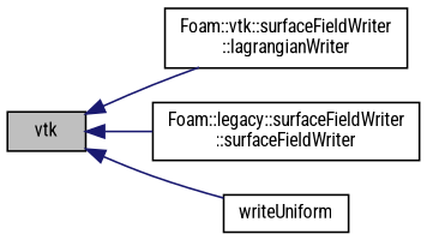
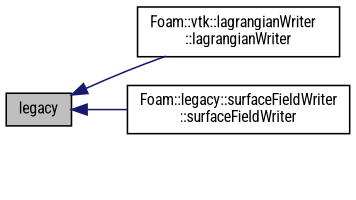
  digraph {
    fontname="Roboto Condensed"
    rankdir=LR
    node [color=black fontname="Roboto Condensed" fontsize=10 shape=record]
    edge [color=midnightblue dir=back fontname="Roboto Condensed" fontsize=10 labelfontname=Helvetica labelfontsize=10 style=solid]
-   n1 [fillcolor=grey75 fontcolor=black height=0.2 label=vtk style=filled width=0.4]
-   n2 [height=0.2 label="Foam::vtk::surfaceFieldWriter\l::lagrangianWriter" width=0.4]
+   n1 [fillcolor=grey75 fontcolor=black height=0.2 label=legacy style=filled width=0.4]
+   n2 [height=0.2 label="Foam::vtk::lagrangianWriter\l::lagrangianWriter" width=0.4]
    n3 [height=0.2 label="Foam::legacy::surfaceFieldWriter\l::surfaceFieldWriter" width=0.4]
-   n4 [height=0.2 label=writeUniform width=0.4]
    n1 -> n2
    n1 -> n3
-   n1 -> n4
  }
